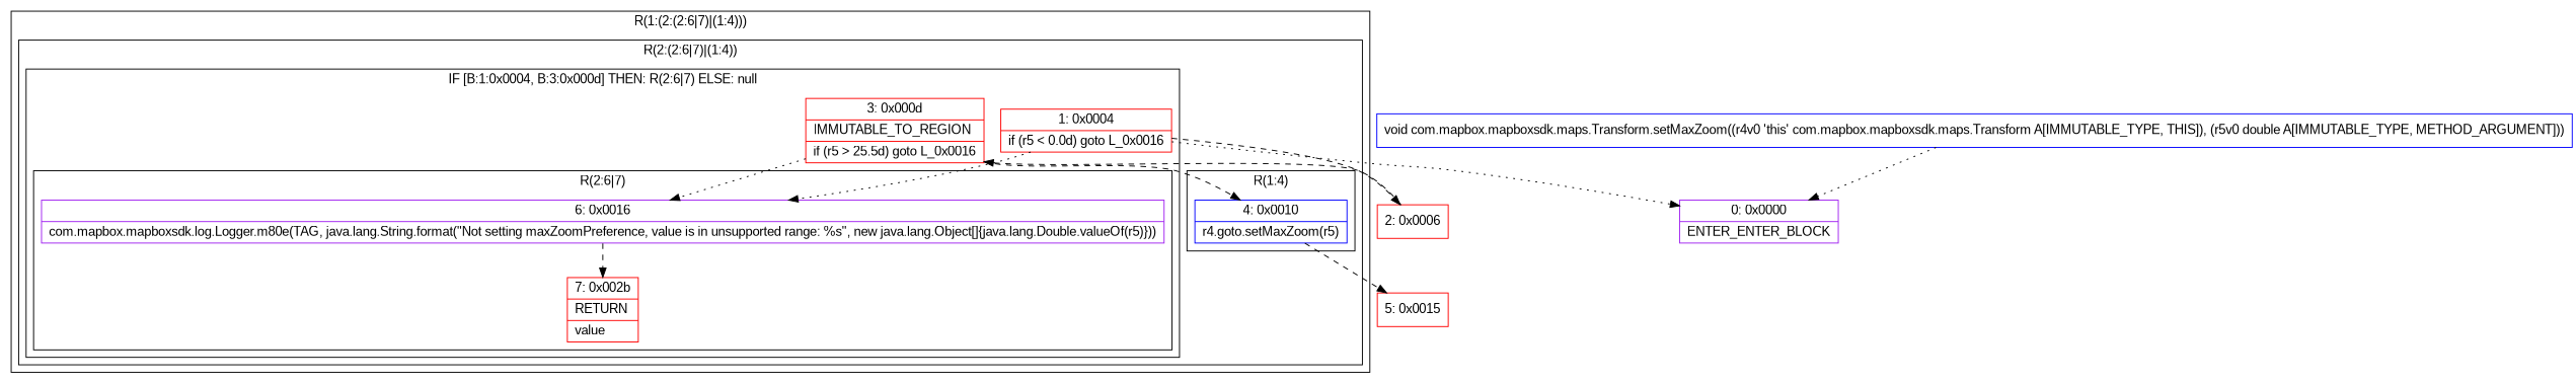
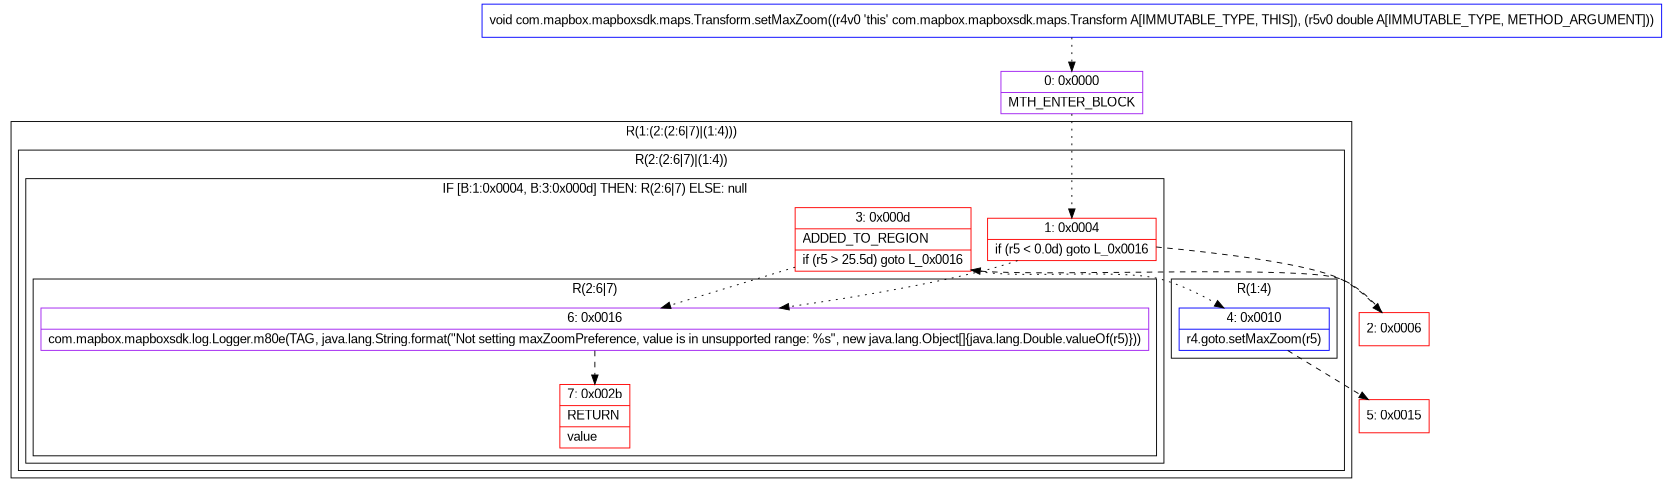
  digraph {
    fontname="Liberation Sans"
    node [color=red fontname="Liberation Sans" shape=record]
    edge [fontname="Liberation Sans" style=dotted]
    n1 [color=purple label="{6\:\ 0x0016|com.mapbox.mapboxsdk.log.Logger.m80e(TAG, java.lang.String.format(\"Not setting maxZoomPreference, value is in unsupported range: %s\", new java.lang.Object[]\{java.lang.Double.valueOf(r5)\}))\l}"]
    n2 [label="{7\:\ 0x002b|RETURN\l|value\l}"]
    n3 [label="{1\:\ 0x0004|if (r5 \< 0.0d) goto L_0x0016\l}"]
-   n4 [label="{3\:\ 0x000d|IMMUTABLE_TO_REGION\l|if (r5 \> 25.5d) goto L_0x0016\l}"]
+   n4 [label="{3\:\ 0x000d|ADDED_TO_REGION\l|if (r5 \> 25.5d) goto L_0x0016\l}"]
    n5 [color=blue label="{4\:\ 0x0010|r4.goto.setMaxZoom(r5)\l}"]
    n6 [label="{2\:\ 0x0006}"]
    n7 [label="{5\:\ 0x0015}"]
-   n8 [color=purple label="{0\:\ 0x0000|ENTER_ENTER_BLOCK\l}"]
+   n8 [color=purple label="{0\:\ 0x0000|MTH_ENTER_BLOCK\l}"]
    n9 [color=blue label="{void com.mapbox.mapboxsdk.maps.Transform.setMaxZoom((r4v0 'this' com.mapbox.mapboxsdk.maps.Transform A[IMMUTABLE_TYPE, THIS]), (r5v0 double A[IMMUTABLE_TYPE, METHOD_ARGUMENT])) }"]
    subgraph cluster_1 {
      label="R(1:(2:(2:6|7)|(1:4)))"
      subgraph cluster_2 {
        label="R(2:(2:6|7)|(1:4))"
        subgraph cluster_3 {
          label="IF [B:1:0x0004, B:3:0x000d] THEN: R(2:6|7) ELSE: null"
          n3
          n4
          subgraph cluster_4 {
            label="R(2:6|7)"
            n1
            n2
          }
        }
        subgraph cluster_5 {
          label="R(1:4)"
          n5
        }
      }
    }
    n1 -> n2 [style=dashed]
    n3 -> n1
    n3 -> n6 [style=dashed]
    n4 -> n1
-   n4 -> n5 [style=dashed]
+   n4 -> n5
    n5 -> n7 [style=dashed]
    n6 -> n4 [style=dashed]
-   n3 -> n8
+   n8 -> n3
    n9 -> n8
  }
